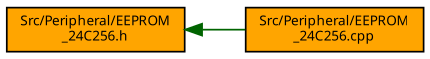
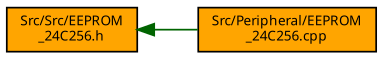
  digraph {
    rankdir=LR
    node [color=black fillcolor=orange fontname=Sans fontsize=8 shape=record style=filled]
-   n1 [fontcolor=black height=0.2 label="Src/Peripheral/EEPROM\l_24C256.h" width=0.4]
+   n1 [fontcolor=black height=0.2 label="Src/Src/EEPROM\l_24C256.h" width=0.4]
    n2 [height=0.2 label="Src/Peripheral/EEPROM\l_24C256.cpp" width=0.4]
    n1 -> n2 [color=darkgreen dir=back fontname=Sans fontsize=8 labelfontname=Sans labelfontsize=8 style=solid]
  }
